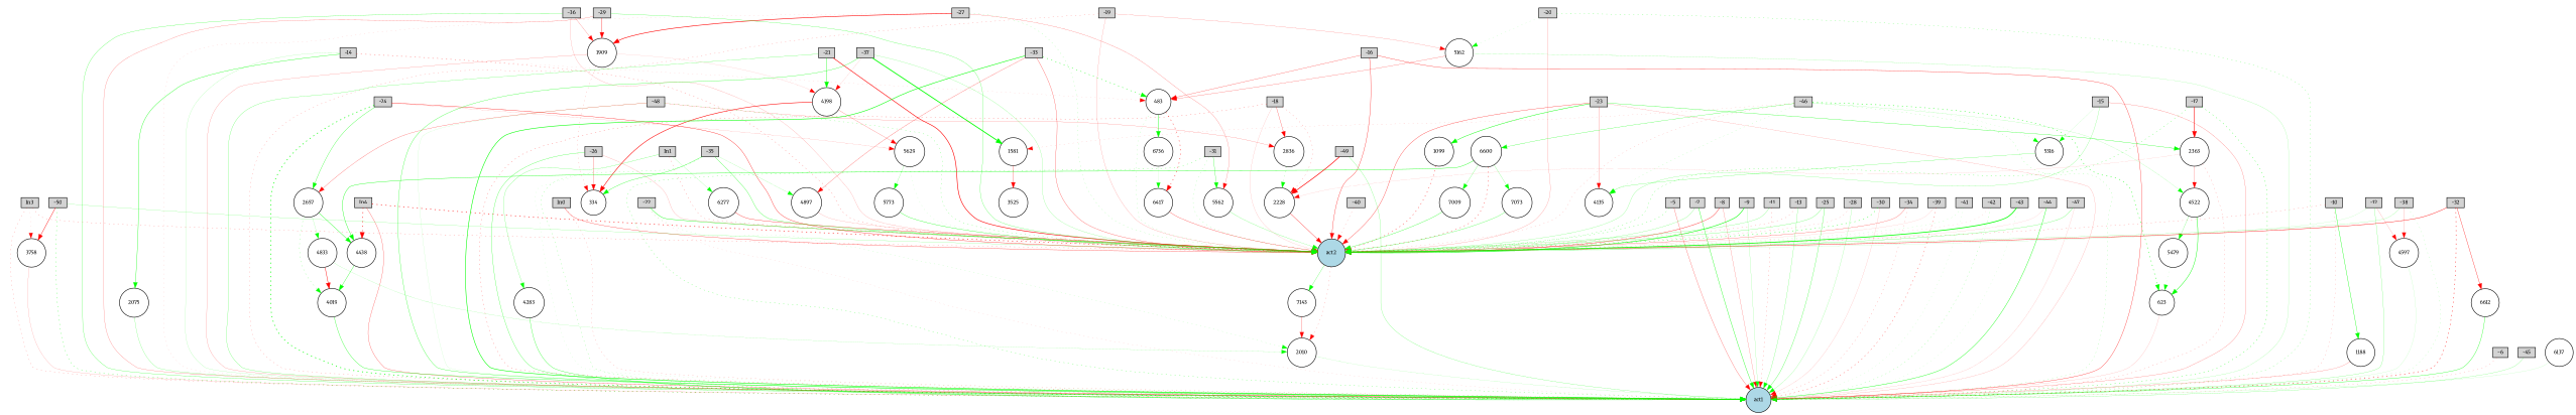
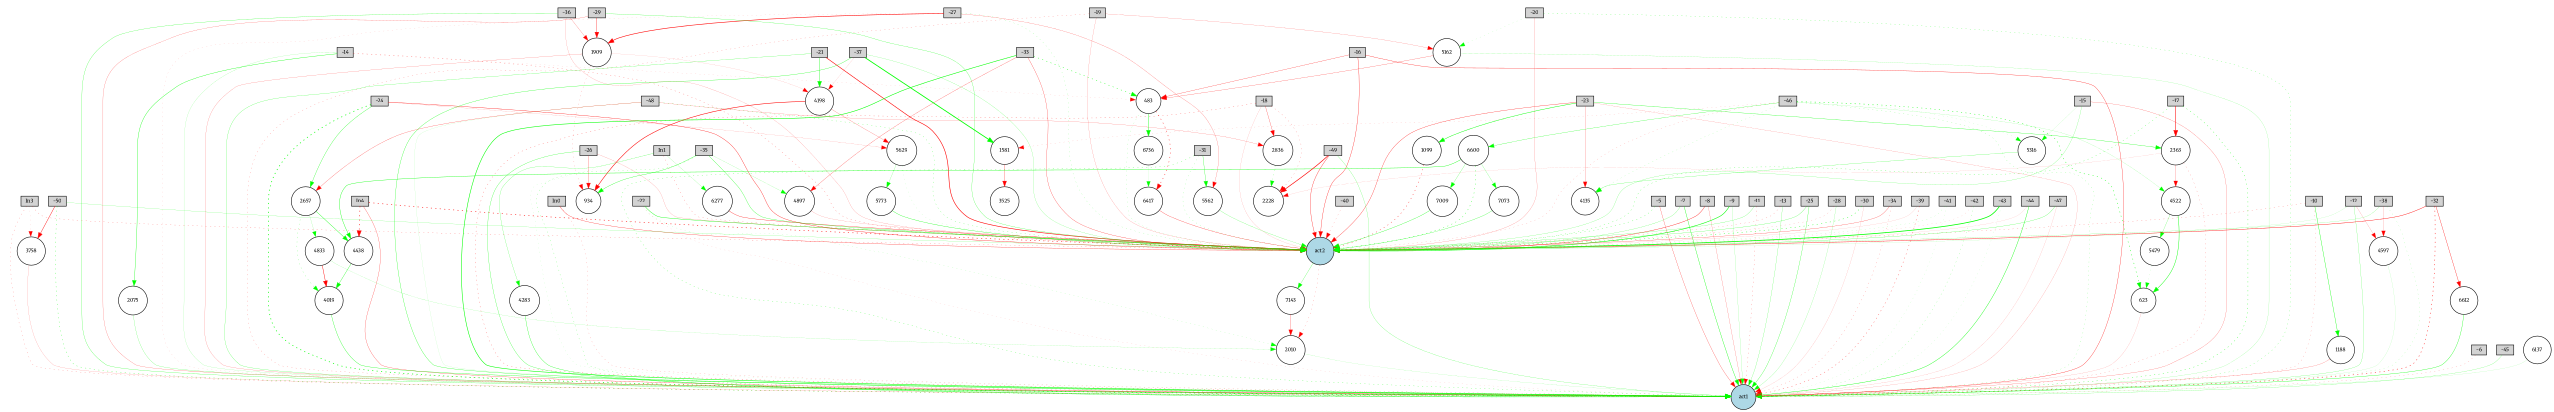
  digraph {
    fontname=Merriweather
    node [fillcolor=lightgray fontname=Merriweather fontsize=9 shape=box style=filled]
    edge [color=green fontname=Merriweather style=solid]
    In0 [height=0.2 width=0.2]
    act1 [fillcolor=lightblue height=0.2 shape=circle width=0.2]
    act2 [fillcolor=lightblue height=0.2 shape=circle width=0.2]
    2010 [fillcolor=white height=0.2 shape=circle width=0.2]
    7143 [fillcolor=white height=0.2 shape=circle width=0.2]
    In1 [height=0.2 width=0.2]
    6277 [fillcolor=white height=0.2 shape=circle width=0.2]
    4283 [fillcolor=white height=0.2 shape=circle width=0.2]
    In3 [height=0.2 width=0.2]
    3758 [fillcolor=white height=0.2 shape=circle width=0.2]
    In4 [height=0.2 width=0.2]
    4438 [fillcolor=white height=0.2 shape=circle width=0.2]
    4019 [fillcolor=white height=0.2 shape=circle width=0.2]
    -5 [height=0.2 width=0.2]
    -6 [height=0.2 width=0.2]
    -7 [height=0.2 width=0.2]
    -8 [height=0.2 width=0.2]
    -9 [height=0.2 width=0.2]
    -10 [height=0.2 width=0.2]
    1188 [fillcolor=white height=0.2 shape=circle width=0.2]
    -11 [height=0.2 width=0.2]
    -12 [height=0.2 width=0.2]
    4597 [fillcolor=white height=0.2 shape=circle width=0.2]
    -13 [height=0.2 width=0.2]
    -14 [height=0.2 width=0.2]
    2075 [fillcolor=white height=0.2 shape=circle width=0.2]
    483 [fillcolor=white height=0.2 shape=circle width=0.2]
    6417 [fillcolor=white height=0.2 shape=circle width=0.2]
    n29 [fillcolor=white height=0.2 label=6736 shape=circle width=0.2]
    -15 [height=0.2 width=0.2]
    5316 [fillcolor=white height=0.2 shape=circle width=0.2]
    4135 [fillcolor=white height=0.2 shape=circle width=0.2]
    -16 [height=0.2 width=0.2]
    -17 [height=0.2 width=0.2]
    2363 [fillcolor=white height=0.2 shape=circle width=0.2]
    2228 [fillcolor=white height=0.2 shape=circle width=0.2]
    4522 [fillcolor=white height=0.2 shape=circle width=0.2]
    -18 [height=0.2 width=0.2]
    2836 [fillcolor=white height=0.2 shape=circle width=0.2]
    -19 [height=0.2 width=0.2]
    n41 [fillcolor=white height=0.2 label=5162 shape=circle width=0.2]
    -20 [height=0.2 width=0.2]
    -21 [height=0.2 width=0.2]
    4198 [fillcolor=white height=0.2 shape=circle width=0.2]
    5629 [fillcolor=white height=0.2 shape=circle width=0.2]
-   934 [fillcolor=white height=0.2 shape=circle width=0.2 label=334]
+   934 [fillcolor=white height=0.2 shape=circle width=0.2]
    -22 [height=0.2 width=0.2]
    -23 [height=0.2 width=0.2]
    1099 [fillcolor=white height=0.2 shape=circle width=0.2]
    -24 [height=0.2 width=0.2]
    2657 [fillcolor=white height=0.2 shape=circle width=0.2]
    4833 [fillcolor=white height=0.2 shape=circle width=0.2]
    5773 [fillcolor=white height=0.2 shape=circle width=0.2]
    -25 [height=0.2 width=0.2]
    -26 [height=0.2 width=0.2]
    -27 [height=0.2 width=0.2]
    5562 [fillcolor=white height=0.2 shape=circle width=0.2]
    1909 [fillcolor=white height=0.2 shape=circle width=0.2]
    -28 [height=0.2 width=0.2]
    -29 [height=0.2 width=0.2]
    -30 [height=0.2 width=0.2]
    -31 [height=0.2 width=0.2]
    -32 [height=0.2 width=0.2]
    6612 [fillcolor=white height=0.2 shape=circle width=0.2]
    -33 [height=0.2 width=0.2]
    4897 [fillcolor=white height=0.2 shape=circle width=0.2]
    -34 [height=0.2 width=0.2]
    -35 [height=0.2 width=0.2]
    -36 [height=0.2 width=0.2]
    -37 [height=0.2 width=0.2]
    1581 [fillcolor=white height=0.2 shape=circle width=0.2]
    3525 [fillcolor=white height=0.2 shape=circle width=0.2]
    -38 [height=0.2 width=0.2]
    -39 [height=0.2 width=0.2]
    -40 [height=0.2 width=0.2]
    -41 [height=0.2 width=0.2]
    -42 [height=0.2 width=0.2]
    -43 [height=0.2 width=0.2]
    -44 [height=0.2 width=0.2]
    -45 [height=0.2 width=0.2]
    -46 [height=0.2 width=0.2]
    6600 [fillcolor=white height=0.2 shape=circle width=0.2]
    623 [fillcolor=white height=0.2 shape=circle width=0.2]
    5479 [fillcolor=white height=0.2 shape=circle width=0.2]
    7073 [fillcolor=white height=0.2 shape=circle width=0.2]
    7009 [fillcolor=white height=0.2 shape=circle width=0.2]
    -47 [height=0.2 width=0.2]
    -48 [height=0.2 width=0.2]
    -49 [height=0.2 width=0.2]
    -50 [height=0.2 width=0.2]
    6137 [fillcolor=white height=0.2 shape=circle width=0.2]
    In0 -> act1 [color=red penwidth=0.235485597174343 style=dotted]
    In0 -> act2 [color=red penwidth=0.4626672953576544]
    act2 -> 2010 [color=red penwidth=0.2641797785399167 style=dotted]
    act2 -> 7143 [penwidth=0.366411333442348]
    2010 -> act1 [penwidth=0.13523213995886835]
    7143 -> 2010 [color=red penwidth=0.39871715659851126]
    In1 -> act1 [penwidth=0.12643845986015353 style=dotted]
    In1 -> act2 [color=red penwidth=0.3147089551774332 style=dotted]
    In1 -> 6277 [penwidth=0.1930302017888782]
    In1 -> 4283 [penwidth=0.31131411305347967]
    6277 -> act2 [color=red penwidth=0.5261325323799303]
    4283 -> act1 [penwidth=0.5145973261215995]
    In3 -> act1 [color=red penwidth=0.2769269790798088 style=dotted]
    In3 -> act2 [color=red penwidth=0.31530032930352775 style=dotted]
    In3 -> 3758 [color=red penwidth=0.1155422669046953 style=dotted]
    3758 -> act1 [color=red penwidth=0.17832295152972644]
    In4 -> act1 [color=red penwidth=0.39246658672039425]
    In4 -> act2 [color=red penwidth=0.9939380771673519 style=dotted]
    In4 -> 4438 [color=red penwidth=0.9690059856363609 style=dotted]
    4438 -> 4019 [penwidth=0.5290823770673975]
    4019 -> act1 [penwidth=0.5382787288841667]
    -5 -> act1 [color=red penwidth=0.3776132939727128]
    -5 -> act2 [penwidth=0.4559526949896683 style=dotted]
    -6 -> act1 [color=red penwidth=0.2400215025235054 style=dotted]
    -7 -> act1 [penwidth=0.6188150552469366]
    -7 -> act2 [penwidth=0.29082688433563364]
    -8 -> act1 [color=red penwidth=0.2689239970409911]
    -8 -> act2 [color=red penwidth=0.5961415902549054]
    -9 -> act1 [penwidth=0.2118364826442866]
    -9 -> act2 [penwidth=0.9796554016354628]
    -10 -> act1 [color=red penwidth=0.2426006570168406 style=dotted]
    -10 -> act2 [color=red penwidth=0.3046469613348397 style=dotted]
    -10 -> 1188 [penwidth=0.6094897803289397]
    1188 -> act1 [color=red penwidth=0.2716888666013044]
    -11 -> act1 [color=red penwidth=0.32503324211300644 style=dotted]
    -11 -> act2 [penwidth=0.29311162341723207]
    -12 -> act1 [penwidth=0.2919211619150913]
    -12 -> act2 [penwidth=0.13001401390614375]
    -12 -> 4597 [color=red penwidth=0.19044701829251132]
    4597 -> act1 [penwidth=0.12611693504242927]
    -13 -> act1 [penwidth=0.30264853013283083]
    -13 -> act2 [color=red penwidth=0.2809053932482971 style=dotted]
    -14 -> act1 [penwidth=0.17168843537558875]
    -14 -> act2 [color=red penwidth=0.3599523348081626 style=dotted]
    -14 -> 2075 [penwidth=0.5951455702903052]
    -14 -> 483 [color=red penwidth=0.1285252147702586 style=dotted]
    2075 -> act1 [penwidth=0.28999044134130847]
    483 -> act2 [penwidth=0.22459619581999535 style=dotted]
    483 -> 6417 [color=red penwidth=0.7618278616830635 style=dotted]
    483 -> n29 [penwidth=0.670900522327095]
    6417 -> act2 [color=red penwidth=0.43690655928954336]
    n29 -> 6417 [penwidth=0.11126485888999368]
    -15 -> act1 [color=red penwidth=0.29022972577468353]
    -15 -> act2 [penwidth=0.2669386373192604]
    -15 -> 5316 [penwidth=0.1094637191672449]
    5316 -> 4135 [penwidth=0.33711505441805223]
    -16 -> act1 [color=red penwidth=0.5116372211671225]
    -16 -> act2 [color=red penwidth=0.535563429143576]
    -16 -> 483 [color=red penwidth=0.40170371361977264]
    -17 -> act1 [penwidth=0.5822968655083669 style=dotted]
    -17 -> act2 [penwidth=0.4508370880495033 style=dotted]
    -17 -> 2363 [color=red penwidth=0.9360922501409954]
    2363 -> act1 [color=red penwidth=0.28069660517781825 style=dotted]
    2363 -> 2228 [color=red penwidth=0.1020197505407894]
    2363 -> 4522 [color=red penwidth=0.3107419124944646]
    4522 -> 623 [penwidth=0.7320156302449613]
    4522 -> 5479 [penwidth=0.30223270934357493]
    -18 -> act1 [color=red penwidth=0.38732593468262255 style=dotted]
    -18 -> act2 [color=red penwidth=0.14250426726268642]
    -18 -> 2228 [color=red penwidth=0.28546351779931517 style=dotted]
    -18 -> 2836 [color=red penwidth=0.39281599726718974]
    2836 -> 2228 [penwidth=0.31629650974547074 style=dotted]
    -19 -> act1 [color=red penwidth=0.27655916528807534 style=dotted]
    -19 -> act2 [color=red penwidth=0.2053200785342909]
    -19 -> n41 [color=red penwidth=0.2232063939994168]
    n41 -> act1 [penwidth=0.19309222286124605]
    n41 -> 483 [color=red penwidth=0.33673273548203586]
    -20 -> act1 [penwidth=0.3733992326903358 style=dotted]
    -20 -> act2 [color=red penwidth=0.23482811174412252]
    -20 -> n41 [penwidth=0.14957919811029052 style=dotted]
    -21 -> act1 [penwidth=0.3416217748409828]
    -21 -> act2 [color=red penwidth=1.0454581854312028]
    -21 -> 4198 [penwidth=0.604036644730511]
    4198 -> 5629 [color=red penwidth=0.28742616531068377]
    4198 -> 934 [color=red penwidth=0.9616627989178266]
    5629 -> act2 [penwidth=0.13507892819379663 style=dotted]
    5629 -> 5773 [penwidth=0.25198835506079487]
    -22 -> act1 [color=red penwidth=0.1226096970870249 style=dotted]
    -22 -> act2 [penwidth=0.6688761487119258]
    -22 -> 2010 [penwidth=0.16924494636241635 style=dotted]
    -23 -> act1 [color=red penwidth=0.18525781180742076]
    -23 -> act2 [color=red penwidth=0.48870362579314575]
    -23 -> 4135 [color=red penwidth=0.29919357940455993]
    -23 -> 2363 [penwidth=0.49760462076047285]
    -23 -> 1099 [penwidth=0.7679987846393128]
    1099 -> act2 [color=red penwidth=0.6593743775597426 style=dotted]
    -24 -> act1 [penwidth=1.2614766157806743 style=dotted]
    -24 -> act2 [color=red penwidth=0.5635626149299899]
    -24 -> 5629 [color=red penwidth=0.1404852621137152]
    -24 -> 2657 [penwidth=0.4862434414668908]
    2657 -> 4438 [penwidth=0.6190861621373274]
    2657 -> 4019 [penwidth=0.33646933517910016 style=dotted]
    2657 -> 4833 [penwidth=0.1877859869031671]
    4833 -> 2010 [penwidth=0.158877015513408]
    4833 -> 4019 [color=red penwidth=0.7266205561072658]
    5773 -> act2 [penwidth=0.5311957145302681]
    -25 -> act1 [penwidth=0.4478124364745574]
    -25 -> act2 [penwidth=0.35414241720293815]
    -26 -> act1 [penwidth=0.4349498259071882]
    -26 -> act2 [color=red penwidth=0.19647386659073213]
    -26 -> 934 [color=red penwidth=0.3799136902013489]
    -27 -> act1 [color=red penwidth=0.1327975739874426 style=dotted]
    -27 -> act2 [penwidth=0.23805399076868444 style=dotted]
    -27 -> 5562 [color=red penwidth=0.27910231532940794]
    -27 -> 1909 [color=red penwidth=1.0051527927166]
    5562 -> act2 [penwidth=0.3044332617393145]
    1909 -> act1 [color=red penwidth=0.2364829663102712]
    1909 -> 4198 [color=red penwidth=0.1190570825207187]
    1909 -> 934 [color=red penwidth=0.23889320519619878 style=dotted]
    -28 -> act1 [penwidth=0.22332084203626779]
    -28 -> act2 [color=red penwidth=0.22040361330107788 style=dotted]
    -29 -> act1 [color=red penwidth=0.28346594344338805]
    -29 -> act2 [penwidth=0.3810810092499921]
    -29 -> 1909 [color=red penwidth=0.5578931953930267]
    -30 -> act1 [color=red penwidth=0.139392727396294]
    -30 -> act2 [penwidth=0.6912348444600185 style=dotted]
    -31 -> act1 [penwidth=0.4206275455641071 style=dotted]
    -31 -> act2 [penwidth=0.2412977162756146 style=dotted]
    -31 -> 5562 [penwidth=0.4621494005200313]
    -32 -> act1 [color=red penwidth=0.8324616113618513 style=dotted]
    -32 -> act2 [color=red penwidth=0.6915514789849652]
    -32 -> 6612 [color=red penwidth=0.5457495249574602]
    6612 -> act1 [penwidth=0.5575052285613105]
    -33 -> act1 [penwidth=0.9682668287823702]
    -33 -> act2 [color=red penwidth=0.40404513058918756]
    -33 -> 483 [penwidth=0.7322130734357549 style=dotted]
    -33 -> 4897 [color=red penwidth=0.358306983425711]
    4897 -> act2 [color=red penwidth=0.1820851295875041]
    -34 -> act1 [color=red penwidth=0.26931498976615537 style=dotted]
    -34 -> act2 [color=red penwidth=0.37928319404804367]
    -35 -> act1 [penwidth=0.3404222310459369 style=dotted]
    -35 -> act2 [penwidth=0.477560888163297]
    -35 -> 934 [penwidth=0.5129339643917917]
    -35 -> 4897 [penwidth=0.19429296955828668]
    -36 -> act1 [penwidth=0.391459136351033]
    -36 -> act2 [color=red penwidth=0.19054757121091748]
    -36 -> 1909 [color=red penwidth=0.2711999832614944]
    -37 -> act1 [penwidth=0.49207497822693047]
    -37 -> act2 [penwidth=0.24766717537939786]
    -37 -> 4198 [color=red penwidth=0.1116308220024336]
    -37 -> 1581 [penwidth=1.484534497019286]
    1581 -> 3525 [color=red penwidth=0.4353542557752176]
    -38 -> act1 [penwidth=0.20923071810604382 style=dotted]
    -38 -> act2 [penwidth=0.2151258566560565]
    -38 -> 4597 [color=red penwidth=0.22539250809730002]
    -39 -> act1 [color=red penwidth=0.5253128606753669 style=dotted]
    -39 -> act2 [color=red penwidth=0.1163101603228931]
    -40 -> act2 [color=red penwidth=0.24060006147427931 style=dotted]
    -41 -> act1 [penwidth=0.13761788330223285 style=dotted]
    -41 -> act2 [penwidth=0.18493631368608587 style=dotted]
    -42 -> act1 [penwidth=0.30083329085390514 style=dotted]
    -42 -> act2 [color=red penwidth=0.14136791045314573 style=dotted]
    -43 -> act1 [penwidth=0.1280936979920404 style=dotted]
    -43 -> act2 [penwidth=1.3665978416103275]
    -44 -> act1 [penwidth=0.6580420344550665]
    -44 -> act2 [color=red penwidth=0.10127801064730285]
    -45 -> act1 [penwidth=0.27705843415748055]
    -46 -> act1 [penwidth=0.27164309094191014 style=dotted]
    -46 -> act2 [color=red penwidth=0.2078515321154873 style=dotted]
    -46 -> 5316 [penwidth=0.14223647700275743 style=dotted]
    -46 -> 4135 [penwidth=0.198853105705107 style=dotted]
    -46 -> 4522 [penwidth=0.1658816346051415]
    -46 -> 1581 [color=red penwidth=0.16015948129962282 style=dotted]
    -46 -> 6600 [penwidth=0.4087871557492576]
    -46 -> 623 [penwidth=0.7823819513374716 style=dotted]
-   6600 -> act2 [color=red penwidth=0.6021525672491829 style=dotted]
+   6600 -> act2 [penwidth=0.6021525672491829 style=dotted]
    6600 -> 4438 [penwidth=0.6253274128151111]
    6600 -> 7073 [penwidth=0.2731532549460427]
    6600 -> 7009 [penwidth=0.3212063358711062]
    623 -> act1 [color=red penwidth=0.15421961495746284]
    5479 -> 623 [penwidth=0.1562025359938977 style=dotted]
    7073 -> act2 [penwidth=0.43567839478782633]
    7009 -> act2 [penwidth=0.5037131776020296]
    -47 -> act1 [color=red penwidth=0.13396431919139237]
    -47 -> act2 [penwidth=0.35947878233095587]
    -48 -> act1 [penwidth=0.10672221546525702]
    -48 -> act2 [penwidth=0.3831994888176683 style=dotted]
    -48 -> 2836 [color=red penwidth=0.24109360924385626]
    -48 -> 2657 [color=red penwidth=0.35318607416028114]
    -49 -> act1 [penwidth=0.2995796908817554]
-   2228 -> act2 [color=red penwidth=0.5357037638032007]
+   -49 -> act2 [color=red penwidth=0.5357037638032007]
    -49 -> 2228 [color=red penwidth=1.153738337801961]
    -50 -> act1 [penwidth=0.5183390201420819 style=dotted]
    -50 -> act2 [penwidth=0.23543791744003342]
    -50 -> 3758 [color=red penwidth=0.7151390230461331]
    6137 -> act1 [penwidth=0.12376496079290551]
  }
